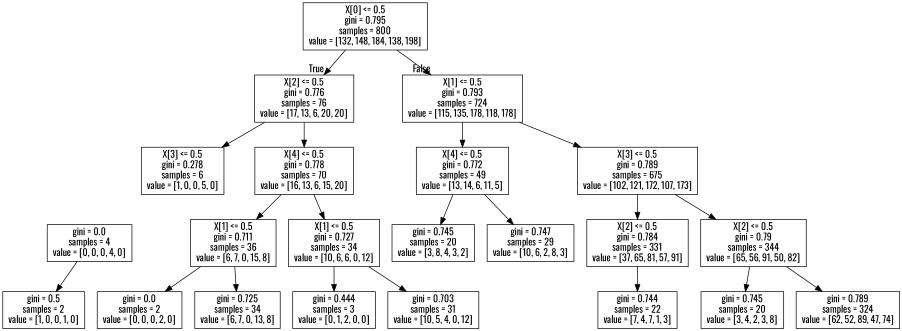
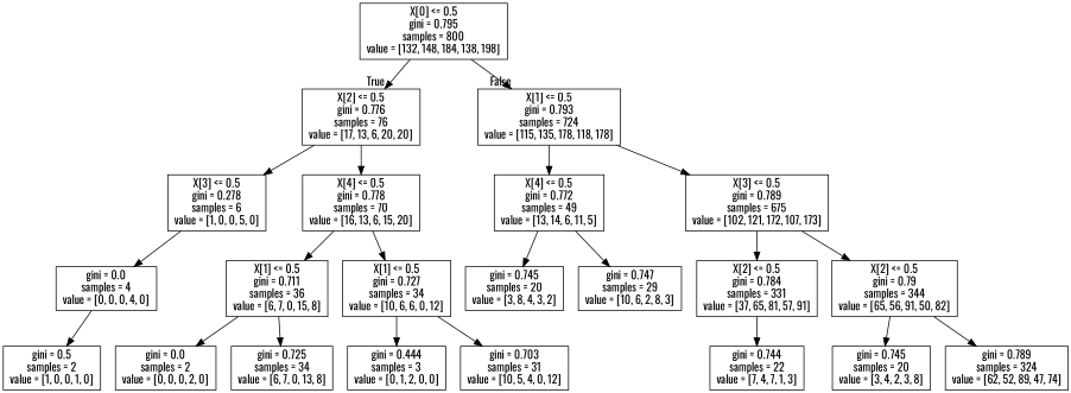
  digraph {
    fontname=Oswald
    node [fontname=Oswald shape=box]
    edge [fontname=Oswald]
    n1 [label="X[0] <= 0.5\ngini = 0.795\nsamples = 800\nvalue = [132, 148, 184, 138, 198]"]
    n2 [label="X[2] <= 0.5\ngini = 0.776\nsamples = 76\nvalue = [17, 13, 6, 20, 20]"]
    n3 [label="X[1] <= 0.5\ngini = 0.793\nsamples = 724\nvalue = [115, 135, 178, 118, 178]"]
    n4 [label="X[3] <= 0.5\ngini = 0.278\nsamples = 6\nvalue = [1, 0, 0, 5, 0]"]
    n5 [label="X[4] <= 0.5\ngini = 0.778\nsamples = 70\nvalue = [16, 13, 6, 15, 20]"]
    n6 [label="X[4] <= 0.5\ngini = 0.772\nsamples = 49\nvalue = [13, 14, 6, 11, 5]"]
    n7 [label="X[3] <= 0.5\ngini = 0.789\nsamples = 675\nvalue = [102, 121, 172, 107, 173]"]
    n8 [label="gini = 0.0\nsamples = 4\nvalue = [0, 0, 0, 4, 0]"]
    n9 [label="X[1] <= 0.5\ngini = 0.711\nsamples = 36\nvalue = [6, 7, 0, 15, 8]"]
    n10 [label="X[1] <= 0.5\ngini = 0.727\nsamples = 34\nvalue = [10, 6, 6, 0, 12]"]
    n11 [label="gini = 0.5\nsamples = 2\nvalue = [1, 0, 0, 1, 0]"]
    n12 [label="gini = 0.0\nsamples = 2\nvalue = [0, 0, 0, 2, 0]"]
    n13 [label="gini = 0.725\nsamples = 34\nvalue = [6, 7, 0, 13, 8]"]
    n14 [label="gini = 0.444\nsamples = 3\nvalue = [0, 1, 2, 0, 0]"]
    n15 [label="gini = 0.703\nsamples = 31\nvalue = [10, 5, 4, 0, 12]"]
    n16 [label="gini = 0.745\nsamples = 20\nvalue = [3, 8, 4, 3, 2]"]
    n17 [label="gini = 0.747\nsamples = 29\nvalue = [10, 6, 2, 8, 3]"]
    n18 [label="X[2] <= 0.5\ngini = 0.784\nsamples = 331\nvalue = [37, 65, 81, 57, 91]"]
    n19 [label="X[2] <= 0.5\ngini = 0.79\nsamples = 344\nvalue = [65, 56, 91, 50, 82]"]
    n20 [label="gini = 0.744\nsamples = 22\nvalue = [7, 4, 7, 1, 3]"]
    n21 [label="gini = 0.745\nsamples = 20\nvalue = [3, 4, 2, 3, 8]"]
    n22 [label="gini = 0.789\nsamples = 324\nvalue = [62, 52, 89, 47, 74]"]
    n1 -> n2 [headlabel=True labelangle=45 labeldistance=2.5]
    n1 -> n3 [headlabel=False labelangle=-45 labeldistance=2.5]
    n2 -> n4
    n2 -> n5
    n3 -> n6
    n3 -> n7
+   n4 -> n8
    n5 -> n9
    n5 -> n10
    n6 -> n16
    n6 -> n17
    n7 -> n18
    n7 -> n19
    n8 -> n11
    n9 -> n12
    n9 -> n13
    n10 -> n14
    n10 -> n15
    n18 -> n20
    n19 -> n21
    n19 -> n22
  }
